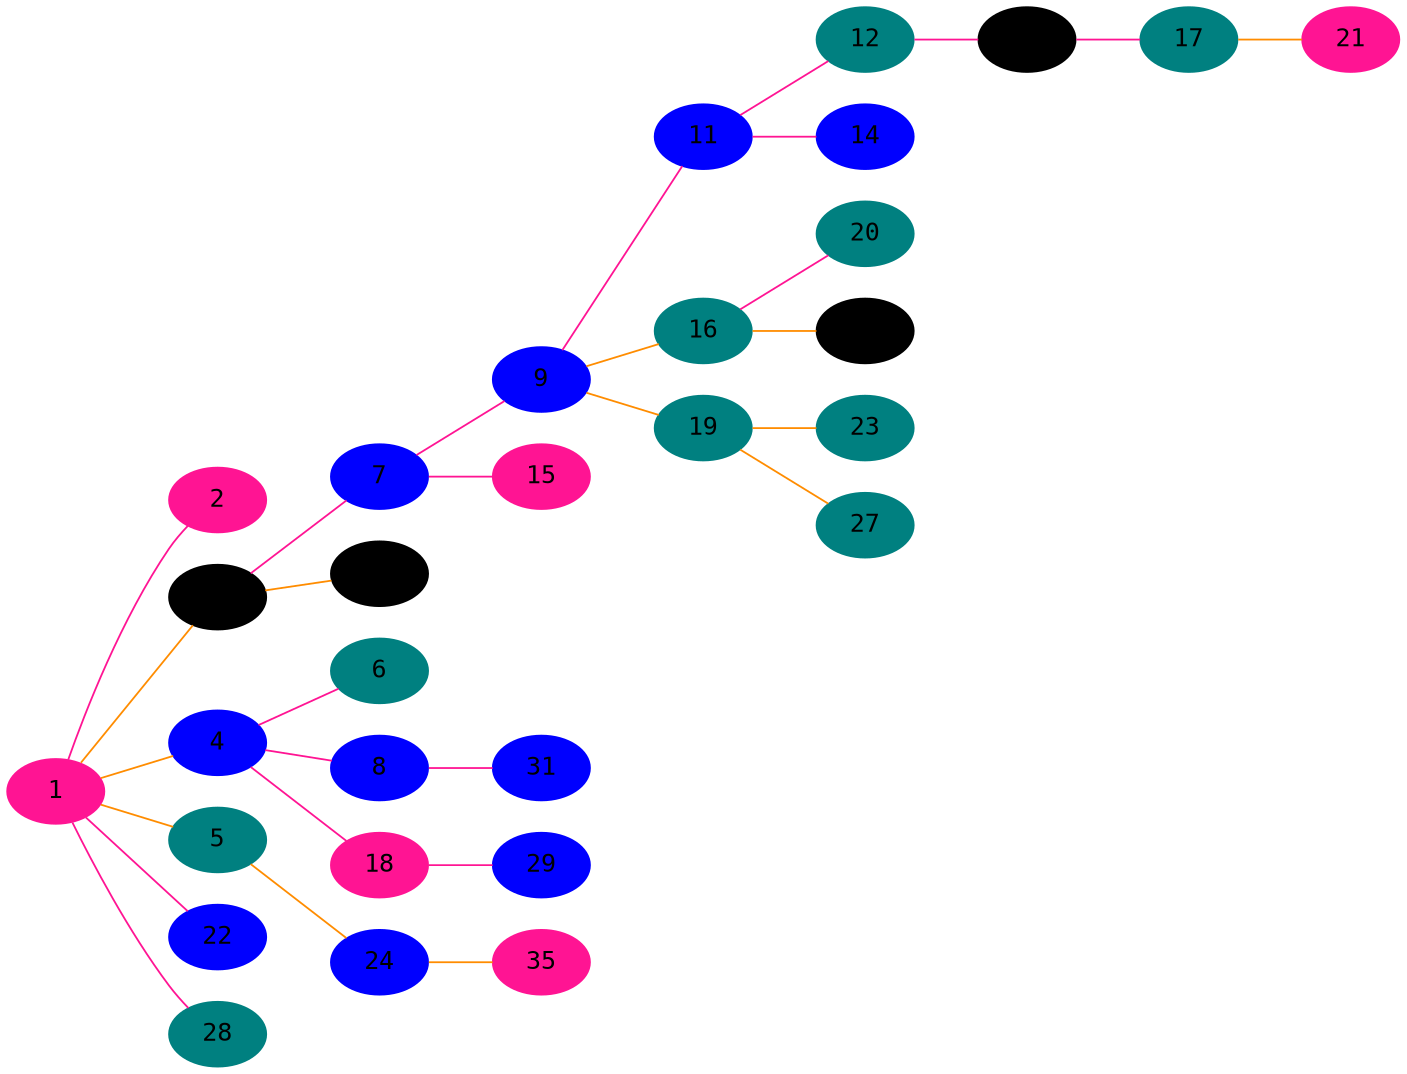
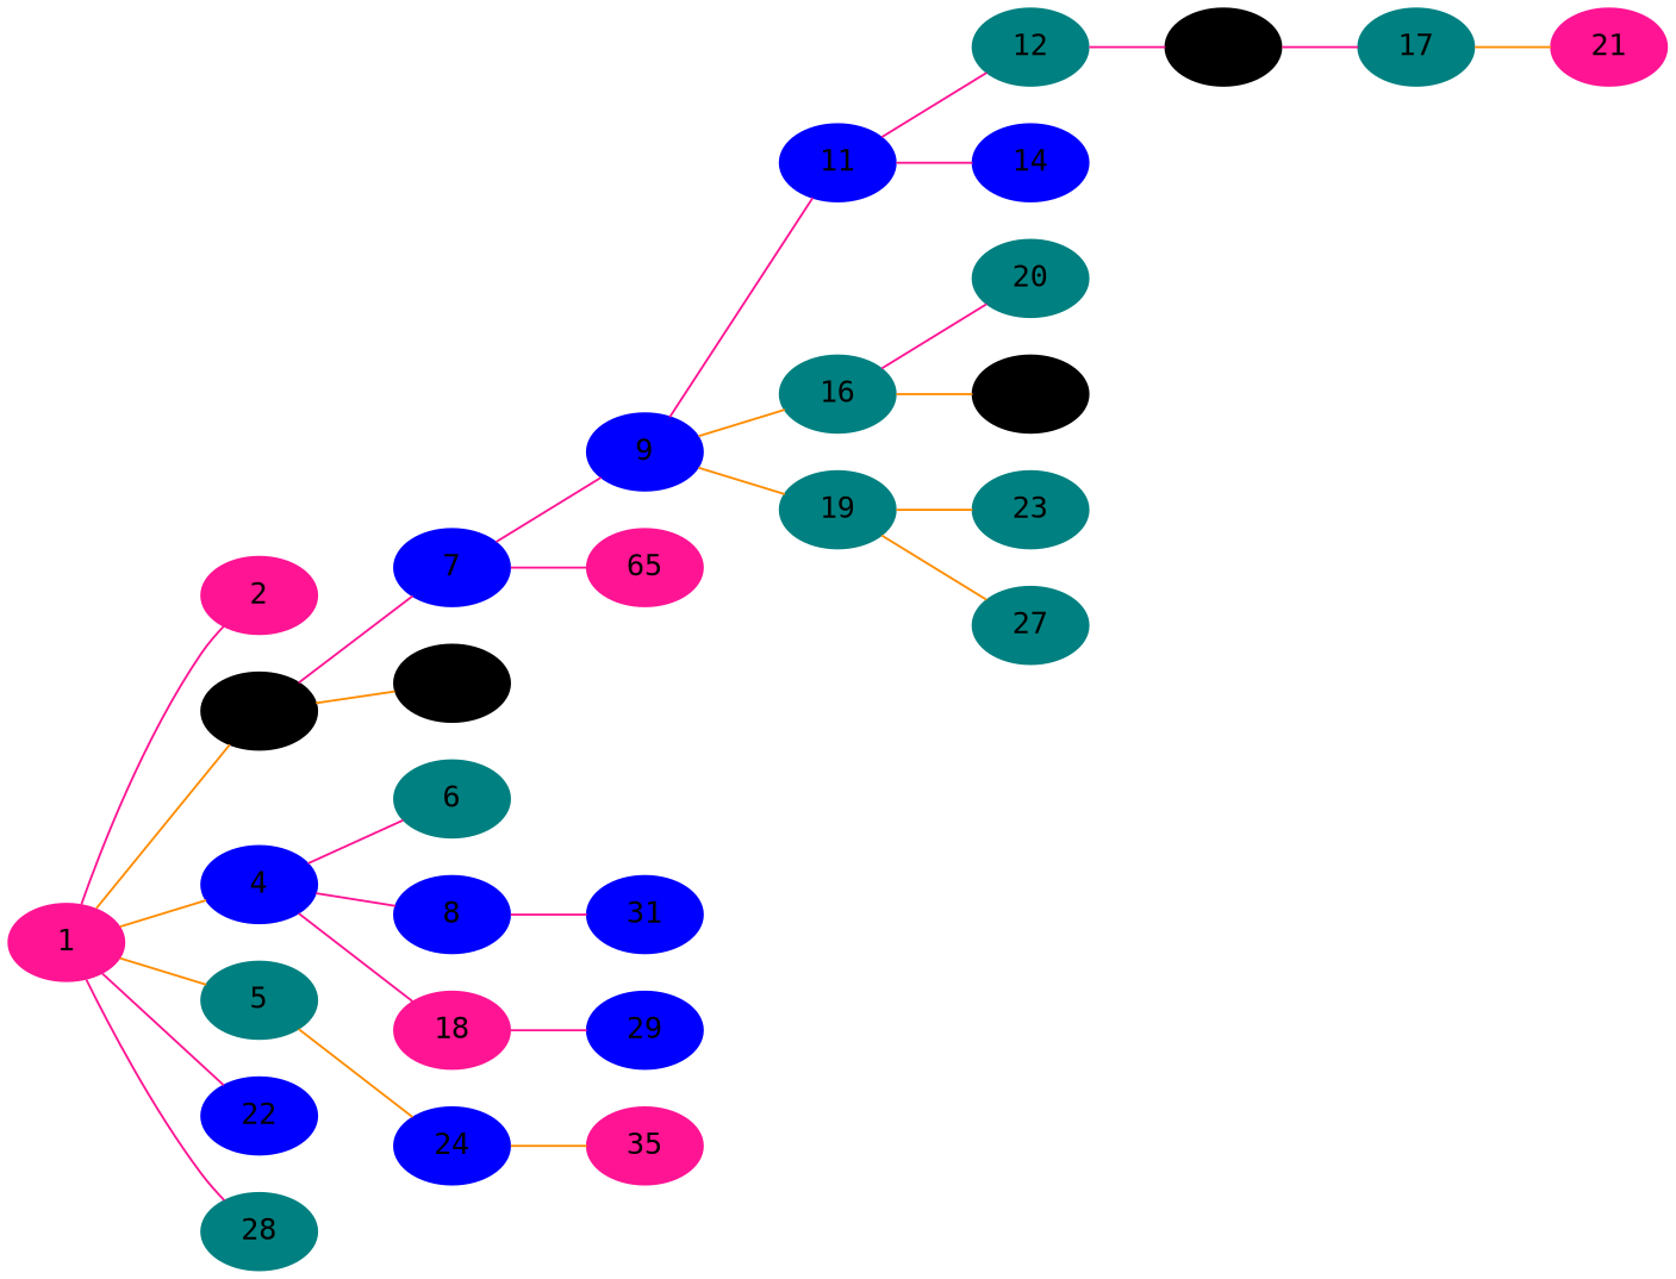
  graph {
    fontname="DejaVu Sans Mono"
    rankdir=LR
    node [color=blue fontname="DejaVu Sans Mono" style=filled]
    edge [color=deeppink fontname="DejaVu Sans Mono" weight=1.0]
    1 [color=deeppink]
    2 [color=deeppink]
    3 [color=black]
    4
    5 [color=teal]
    22
    28 [color=teal]
    7
    10 [color=black]
    6 [color=teal]
    8
    18 [color=deeppink]
    24
    9
-   15 [color=deeppink]
+   15 [color=deeppink label=65]
    31
    29
    n18 [color=deeppink label=35]
    11
    16 [color=teal]
    19 [color=teal]
    12 [color=teal]
    14
    20 [color=teal]
    26 [color=black]
    23 [color=teal]
    27 [color=teal]
    13 [color=black]
    17 [color=teal]
    21 [color=deeppink]
    1 -- 2
    1 -- 3 [color=darkorange]
    1 -- 4 [color=darkorange]
    1 -- 5 [color=darkorange]
    1 -- 22
    1 -- 28
    3 -- 7
    3 -- 10 [color=darkorange]
    4 -- 6
    4 -- 8
    4 -- 18
    5 -- 24 [color=darkorange]
    7 -- 9
    7 -- 15 [weight=2.0]
    8 -- 31
    18 -- 29
    24 -- n18 [color=darkorange]
    9 -- 11
    9 -- 16 [color=darkorange]
    9 -- 19 [color=darkorange weight=2.0]
    11 -- 12
    11 -- 14
    16 -- 20
    16 -- 26 [color=darkorange]
    19 -- 23 [color=darkorange]
    19 -- 27 [color=darkorange]
    12 -- 13
    13 -- 17
    17 -- 21 [color=darkorange]
  }
